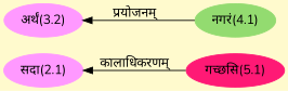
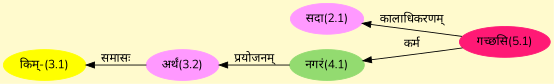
  digraph {
    bgcolor=lemonchiffon1
    compound=true
    fontname=Nunito
    rankdir=LR
    node [color="#FF99FF" fontname=Nunito style=filled]
    edge [dir=back fontname=Nunito]
    n1 [color="#FF1975" label="गच्छसि(5.1)"]
    n2 [label="सदा(2.1)"]
+   n3 [color="#FFFF00" label="किम्-(3.1)"]
    n4 [label="अर्थं(3.2)"]
    n5 [color="#93DB70" label="नगरं(4.1)"]
    n2 -> n1 [label="कालाधिकरणम्"]
+   n3 -> n4 [label="समासः"]
    n4 -> n5 [label="प्रयोजनम्"]
+   n5 -> n1 [label="कर्म"]
  }
